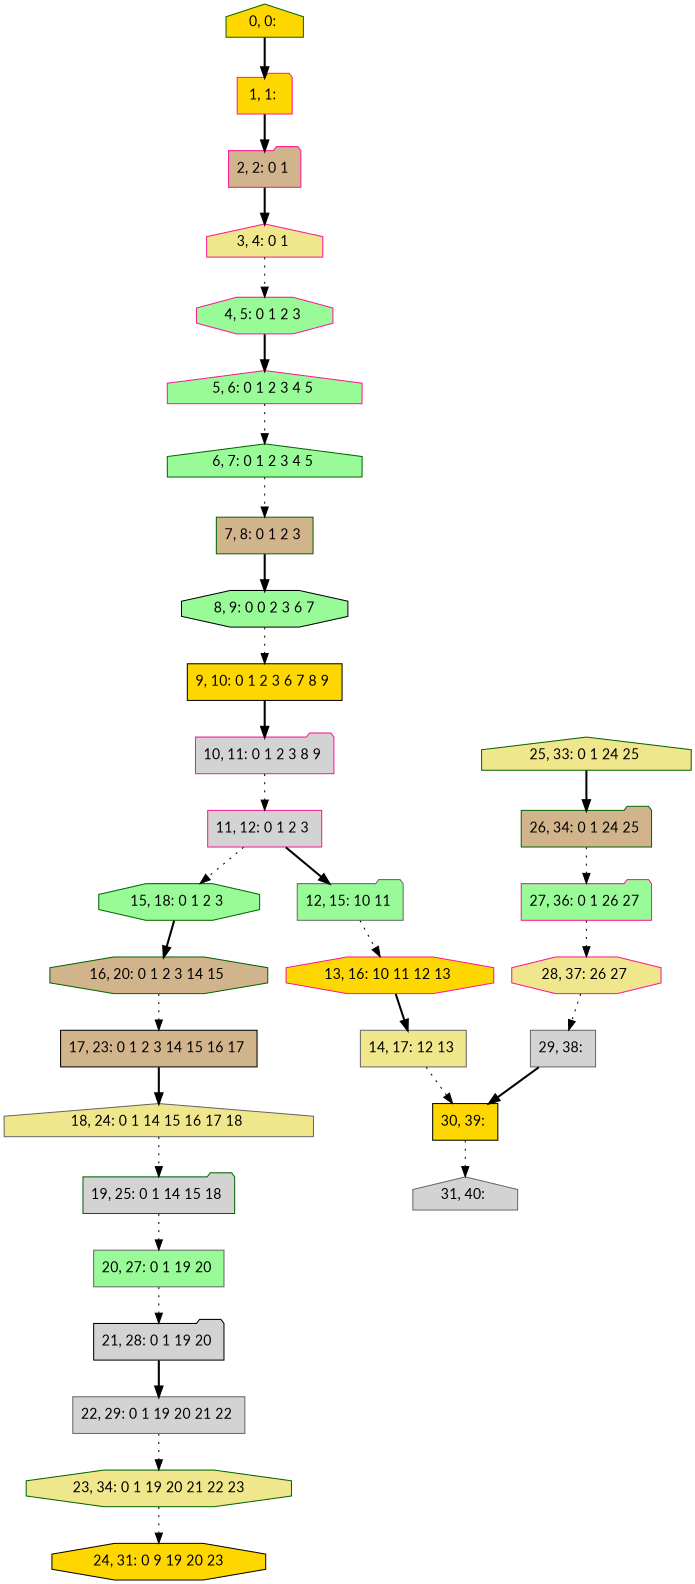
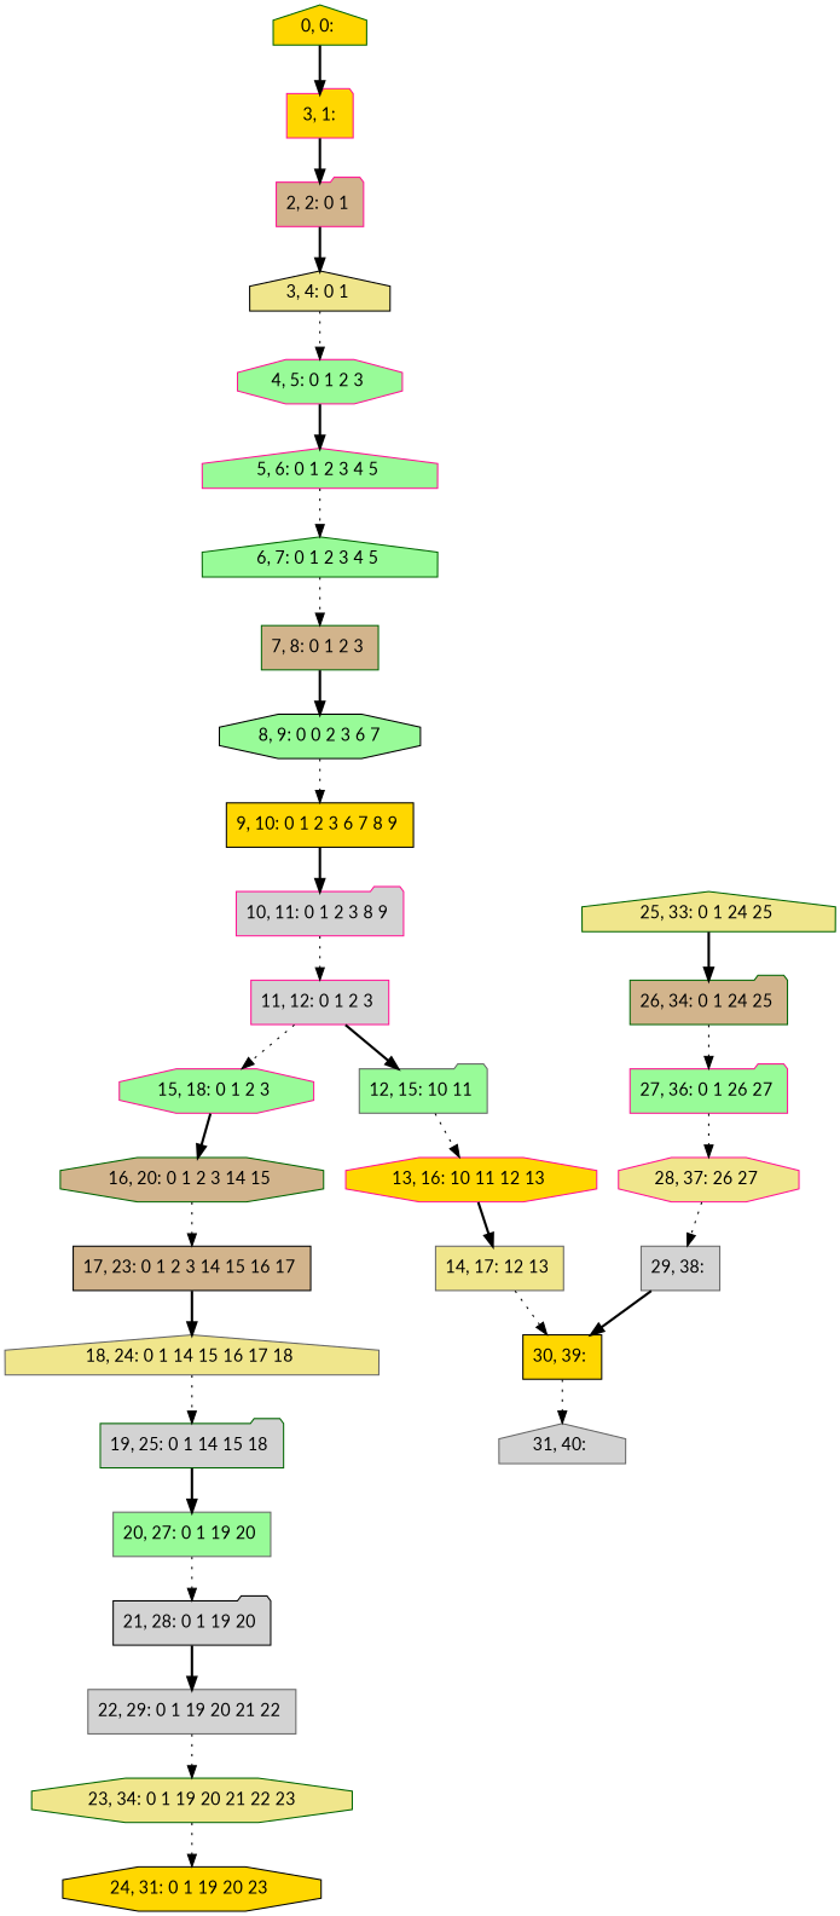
  digraph {
    fontname=Lato
    node [color=darkgreen fillcolor=palegreen fontname=Lato shape=box style=filled]
    edge [fontname=Lato style=dotted]
    n1 [fillcolor=gold label="0, 0: " shape=house]
-   n2 [color=deeppink fillcolor=gold label="1, 1: " shape=folder]
+   n2 [color=deeppink fillcolor=gold label="3, 1:" shape=folder]
    n3 [color=deeppink fillcolor=tan label="2, 2: 0 1 " shape=folder]
-   n4 [color=deeppink fillcolor=khaki label="3, 4: 0 1 " shape=house]
+   n4 [color=black fillcolor=khaki label="3, 4: 0 1 " shape=house]
    n5 [color=deeppink label="4, 5: 0 1 2 3 " shape=octagon]
    n6 [color=deeppink label="5, 6: 0 1 2 3 4 5 " shape=house]
    n7 [label="6, 7: 0 1 2 3 4 5 " shape=house]
    n8 [fillcolor=tan label="7, 8: 0 1 2 3 "]
    n9 [color=black label="8, 9: 0 0 2 3 6 7" shape=octagon]
    n10 [color=black fillcolor=gold label="9, 10: 0 1 2 3 6 7 8 9 "]
    n11 [color=deeppink fillcolor=lightgrey label="10, 11: 0 1 2 3 8 9 " shape=folder]
    n12 [color=deeppink fillcolor=lightgrey label="11, 12: 0 1 2 3 "]
    n13 [color=gray40 label="12, 15: 10 11 " shape=folder]
-   n14 [label="15, 18: 0 1 2 3 " shape=octagon]
+   n14 [color=deeppink label="15, 18: 0 1 2 3 " shape=octagon]
    n15 [color=deeppink fillcolor=gold label="13, 16: 10 11 12 13 " shape=octagon]
    n16 [fillcolor=tan label="16, 20: 0 1 2 3 14 15 " shape=octagon]
    n17 [color=gray40 fillcolor=khaki label="14, 17: 12 13 "]
    n18 [color=black fillcolor=gold label="30, 39: "]
    n19 [color=gray40 fillcolor=lightgrey label="31, 40: " shape=house]
    n20 [color=black fillcolor=tan label="17, 23: 0 1 2 3 14 15 16 17 "]
    n21 [color=gray40 fillcolor=khaki label="18, 24: 0 1 14 15 16 17 18 " shape=house]
    n22 [fillcolor=lightgrey label="19, 25: 0 1 14 15 18 " shape=folder]
    n23 [color=gray40 label="20, 27: 0 1 19 20 "]
    n24 [color=black fillcolor=lightgrey label="21, 28: 0 1 19 20 " shape=folder]
    n25 [color=gray40 fillcolor=lightgrey label="22, 29: 0 1 19 20 21 22 "]
    n26 [fillcolor=khaki label="23, 34: 0 1 19 20 21 22 23" shape=octagon]
-   n27 [color=black fillcolor=gold label="24, 31: 0 9 19 20 23" shape=octagon]
+   n27 [color=black fillcolor=gold label="24, 31: 0 1 19 20 23 " shape=octagon]
    n28 [fillcolor=khaki label="25, 33: 0 1 24 25 " shape=house]
    n29 [fillcolor=tan label="26, 34: 0 1 24 25 " shape=folder]
    n30 [color=deeppink label="27, 36: 0 1 26 27 " shape=folder]
    n31 [color=deeppink fillcolor=khaki label="28, 37: 26 27 " shape=octagon]
    n32 [color=gray40 fillcolor=lightgrey label="29, 38: "]
    n1 -> n2 [style=bold]
    n2 -> n3 [style=bold]
    n3 -> n4 [style=bold]
    n4 -> n5
    n5 -> n6 [style=bold]
    n6 -> n7
    n7 -> n8
    n8 -> n9 [style=bold]
    n9 -> n10
    n10 -> n11 [style=bold]
    n11 -> n12
    n12 -> n13 [style=bold]
    n12 -> n14
    n13 -> n15
    n14 -> n16 [style=bold]
    n15 -> n17 [style=bold]
    n16 -> n20
    n17 -> n18
    n18 -> n19
    n20 -> n21 [style=bold]
    n21 -> n22
-   n22 -> n23
+   n22 -> n23 [style=bold]
    n23 -> n24
    n24 -> n25 [style=bold]
    n25 -> n26
    n26 -> n27
    n28 -> n29 [style=bold]
    n29 -> n30
    n30 -> n31
    n31 -> n32
    n32 -> n18 [style=bold]
  }
